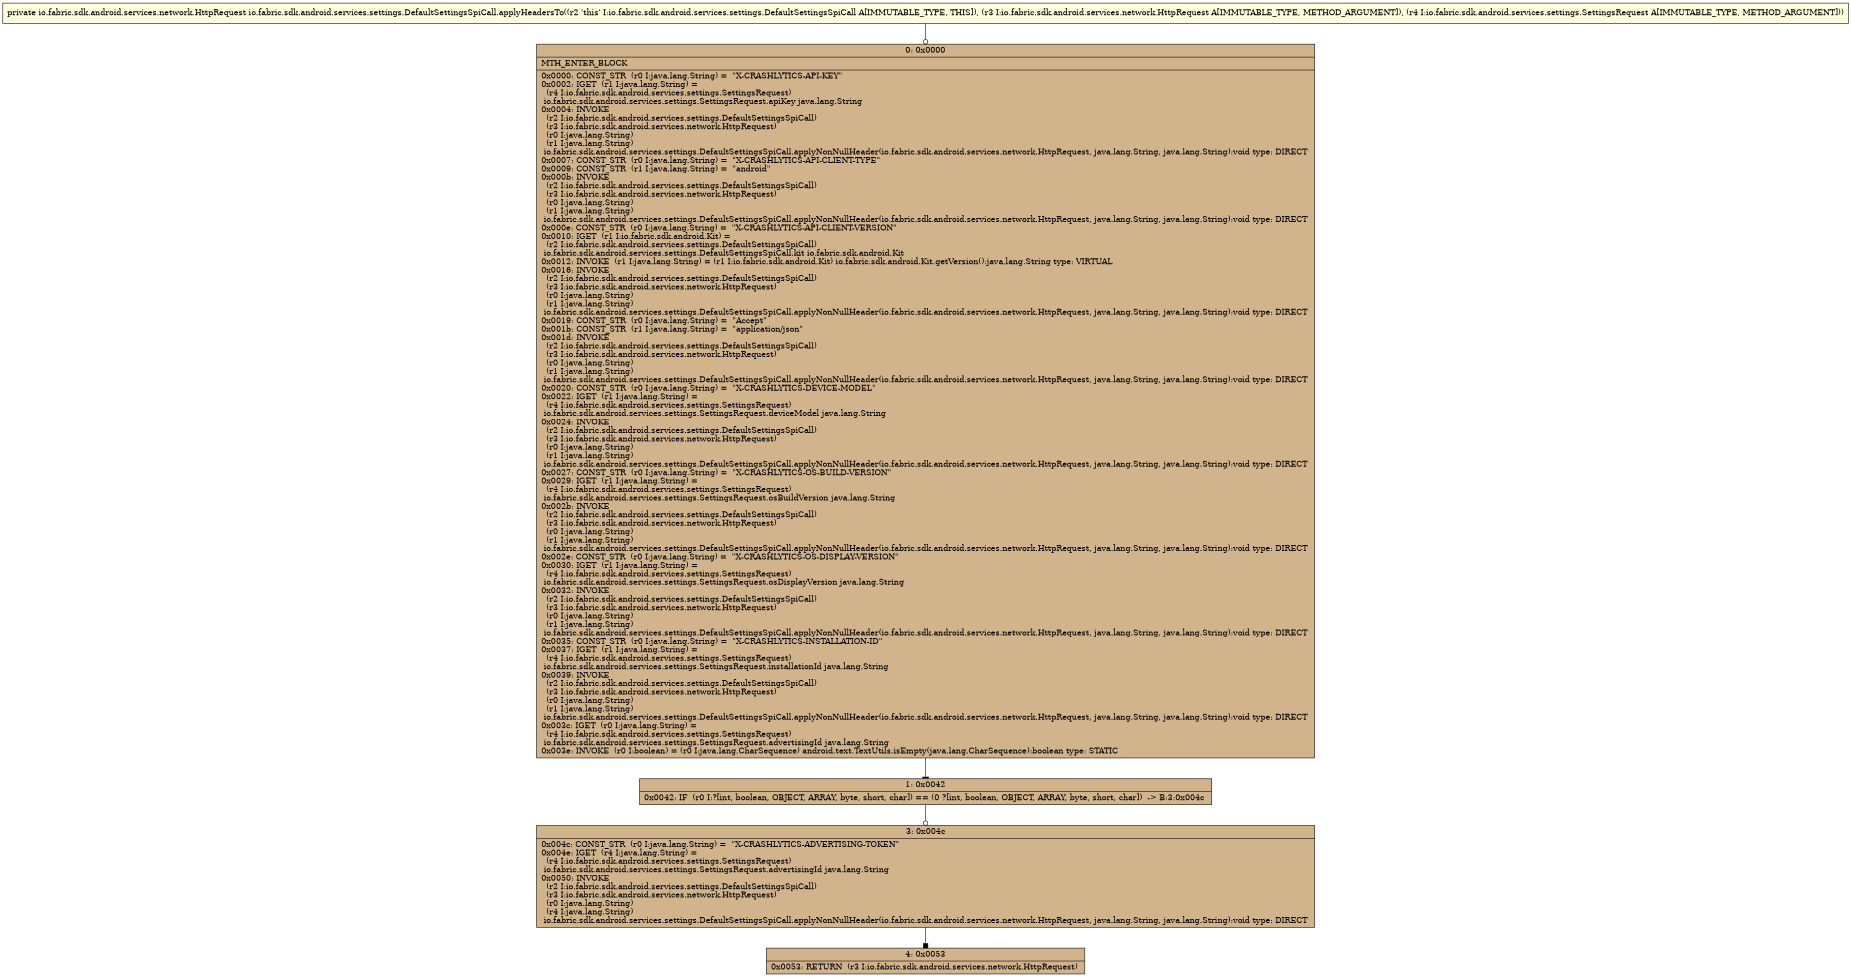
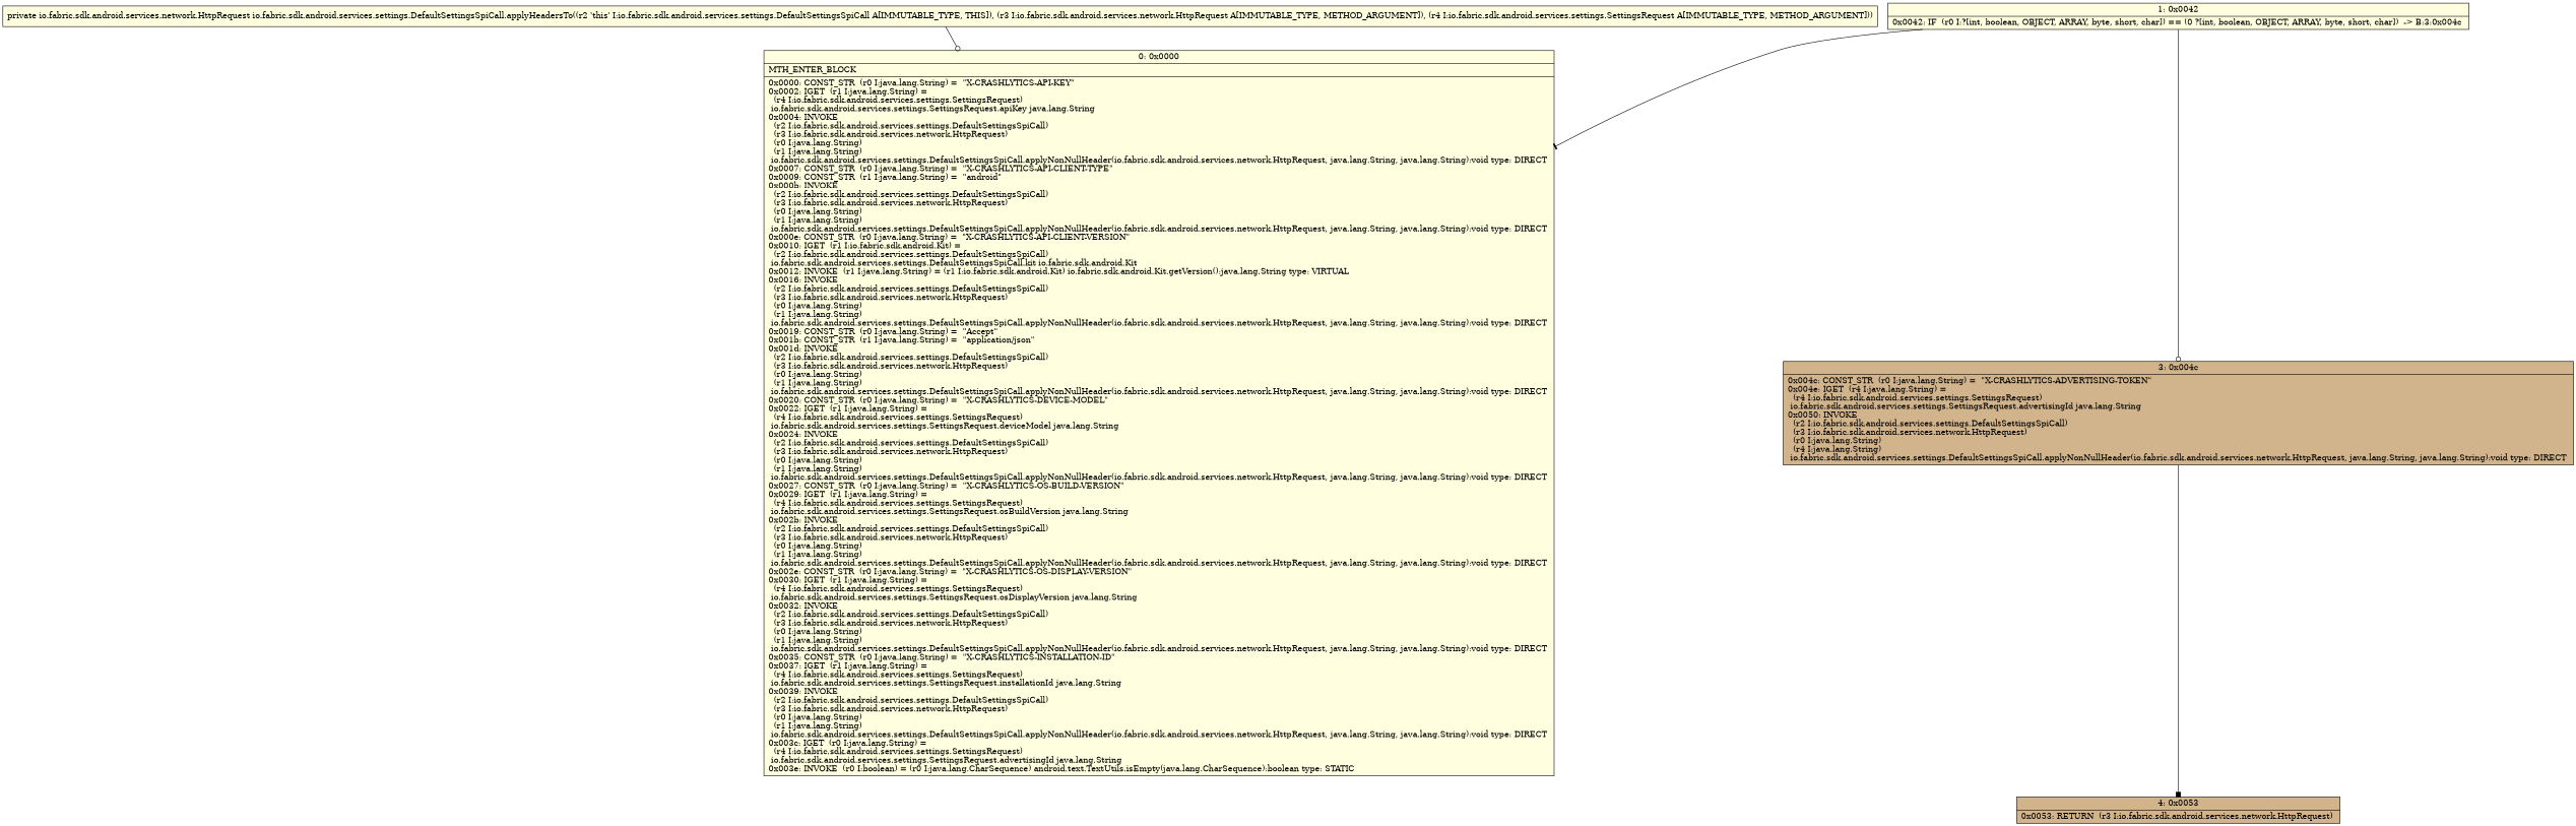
  digraph {
    node [fillcolor=tan shape=record style=filled]
    edge [arrowhead=odot]
-   n1 [label="{0\:\ 0x0000|MTH_ENTER_BLOCK\l|0x0000: CONST_STR  (r0 I:java.lang.String) =  \"X\-CRASHLYTICS\-API\-KEY\" \l0x0002: IGET  (r1 I:java.lang.String) = \l  (r4 I:io.fabric.sdk.android.services.settings.SettingsRequest)\l io.fabric.sdk.android.services.settings.SettingsRequest.apiKey java.lang.String \l0x0004: INVOKE  \l  (r2 I:io.fabric.sdk.android.services.settings.DefaultSettingsSpiCall)\l  (r3 I:io.fabric.sdk.android.services.network.HttpRequest)\l  (r0 I:java.lang.String)\l  (r1 I:java.lang.String)\l io.fabric.sdk.android.services.settings.DefaultSettingsSpiCall.applyNonNullHeader(io.fabric.sdk.android.services.network.HttpRequest, java.lang.String, java.lang.String):void type: DIRECT \l0x0007: CONST_STR  (r0 I:java.lang.String) =  \"X\-CRASHLYTICS\-API\-CLIENT\-TYPE\" \l0x0009: CONST_STR  (r1 I:java.lang.String) =  \"android\" \l0x000b: INVOKE  \l  (r2 I:io.fabric.sdk.android.services.settings.DefaultSettingsSpiCall)\l  (r3 I:io.fabric.sdk.android.services.network.HttpRequest)\l  (r0 I:java.lang.String)\l  (r1 I:java.lang.String)\l io.fabric.sdk.android.services.settings.DefaultSettingsSpiCall.applyNonNullHeader(io.fabric.sdk.android.services.network.HttpRequest, java.lang.String, java.lang.String):void type: DIRECT \l0x000e: CONST_STR  (r0 I:java.lang.String) =  \"X\-CRASHLYTICS\-API\-CLIENT\-VERSION\" \l0x0010: IGET  (r1 I:io.fabric.sdk.android.Kit) = \l  (r2 I:io.fabric.sdk.android.services.settings.DefaultSettingsSpiCall)\l io.fabric.sdk.android.services.settings.DefaultSettingsSpiCall.kit io.fabric.sdk.android.Kit \l0x0012: INVOKE  (r1 I:java.lang.String) = (r1 I:io.fabric.sdk.android.Kit) io.fabric.sdk.android.Kit.getVersion():java.lang.String type: VIRTUAL \l0x0016: INVOKE  \l  (r2 I:io.fabric.sdk.android.services.settings.DefaultSettingsSpiCall)\l  (r3 I:io.fabric.sdk.android.services.network.HttpRequest)\l  (r0 I:java.lang.String)\l  (r1 I:java.lang.String)\l io.fabric.sdk.android.services.settings.DefaultSettingsSpiCall.applyNonNullHeader(io.fabric.sdk.android.services.network.HttpRequest, java.lang.String, java.lang.String):void type: DIRECT \l0x0019: CONST_STR  (r0 I:java.lang.String) =  \"Accept\" \l0x001b: CONST_STR  (r1 I:java.lang.String) =  \"application\/json\" \l0x001d: INVOKE  \l  (r2 I:io.fabric.sdk.android.services.settings.DefaultSettingsSpiCall)\l  (r3 I:io.fabric.sdk.android.services.network.HttpRequest)\l  (r0 I:java.lang.String)\l  (r1 I:java.lang.String)\l io.fabric.sdk.android.services.settings.DefaultSettingsSpiCall.applyNonNullHeader(io.fabric.sdk.android.services.network.HttpRequest, java.lang.String, java.lang.String):void type: DIRECT \l0x0020: CONST_STR  (r0 I:java.lang.String) =  \"X\-CRASHLYTICS\-DEVICE\-MODEL\" \l0x0022: IGET  (r1 I:java.lang.String) = \l  (r4 I:io.fabric.sdk.android.services.settings.SettingsRequest)\l io.fabric.sdk.android.services.settings.SettingsRequest.deviceModel java.lang.String \l0x0024: INVOKE  \l  (r2 I:io.fabric.sdk.android.services.settings.DefaultSettingsSpiCall)\l  (r3 I:io.fabric.sdk.android.services.network.HttpRequest)\l  (r0 I:java.lang.String)\l  (r1 I:java.lang.String)\l io.fabric.sdk.android.services.settings.DefaultSettingsSpiCall.applyNonNullHeader(io.fabric.sdk.android.services.network.HttpRequest, java.lang.String, java.lang.String):void type: DIRECT \l0x0027: CONST_STR  (r0 I:java.lang.String) =  \"X\-CRASHLYTICS\-OS\-BUILD\-VERSION\" \l0x0029: IGET  (r1 I:java.lang.String) = \l  (r4 I:io.fabric.sdk.android.services.settings.SettingsRequest)\l io.fabric.sdk.android.services.settings.SettingsRequest.osBuildVersion java.lang.String \l0x002b: INVOKE  \l  (r2 I:io.fabric.sdk.android.services.settings.DefaultSettingsSpiCall)\l  (r3 I:io.fabric.sdk.android.services.network.HttpRequest)\l  (r0 I:java.lang.String)\l  (r1 I:java.lang.String)\l io.fabric.sdk.android.services.settings.DefaultSettingsSpiCall.applyNonNullHeader(io.fabric.sdk.android.services.network.HttpRequest, java.lang.String, java.lang.String):void type: DIRECT \l0x002e: CONST_STR  (r0 I:java.lang.String) =  \"X\-CRASHLYTICS\-OS\-DISPLAY\-VERSION\" \l0x0030: IGET  (r1 I:java.lang.String) = \l  (r4 I:io.fabric.sdk.android.services.settings.SettingsRequest)\l io.fabric.sdk.android.services.settings.SettingsRequest.osDisplayVersion java.lang.String \l0x0032: INVOKE  \l  (r2 I:io.fabric.sdk.android.services.settings.DefaultSettingsSpiCall)\l  (r3 I:io.fabric.sdk.android.services.network.HttpRequest)\l  (r0 I:java.lang.String)\l  (r1 I:java.lang.String)\l io.fabric.sdk.android.services.settings.DefaultSettingsSpiCall.applyNonNullHeader(io.fabric.sdk.android.services.network.HttpRequest, java.lang.String, java.lang.String):void type: DIRECT \l0x0035: CONST_STR  (r0 I:java.lang.String) =  \"X\-CRASHLYTICS\-INSTALLATION\-ID\" \l0x0037: IGET  (r1 I:java.lang.String) = \l  (r4 I:io.fabric.sdk.android.services.settings.SettingsRequest)\l io.fabric.sdk.android.services.settings.SettingsRequest.installationId java.lang.String \l0x0039: INVOKE  \l  (r2 I:io.fabric.sdk.android.services.settings.DefaultSettingsSpiCall)\l  (r3 I:io.fabric.sdk.android.services.network.HttpRequest)\l  (r0 I:java.lang.String)\l  (r1 I:java.lang.String)\l io.fabric.sdk.android.services.settings.DefaultSettingsSpiCall.applyNonNullHeader(io.fabric.sdk.android.services.network.HttpRequest, java.lang.String, java.lang.String):void type: DIRECT \l0x003c: IGET  (r0 I:java.lang.String) = \l  (r4 I:io.fabric.sdk.android.services.settings.SettingsRequest)\l io.fabric.sdk.android.services.settings.SettingsRequest.advertisingId java.lang.String \l0x003e: INVOKE  (r0 I:boolean) = (r0 I:java.lang.CharSequence) android.text.TextUtils.isEmpty(java.lang.CharSequence):boolean type: STATIC \l}"]
-   n2 [label="{1\:\ 0x0042|0x0042: IF  (r0 I:?[int, boolean, OBJECT, ARRAY, byte, short, char]) == (0 ?[int, boolean, OBJECT, ARRAY, byte, short, char])  \-\> B:3:0x004c \l}"]
+   n1 [fillcolor=lightyellow label="{0\:\ 0x0000|MTH_ENTER_BLOCK\l|0x0000: CONST_STR  (r0 I:java.lang.String) =  \"X\-CRASHLYTICS\-API\-KEY\" \l0x0002: IGET  (r1 I:java.lang.String) = \l  (r4 I:io.fabric.sdk.android.services.settings.SettingsRequest)\l io.fabric.sdk.android.services.settings.SettingsRequest.apiKey java.lang.String \l0x0004: INVOKE  \l  (r2 I:io.fabric.sdk.android.services.settings.DefaultSettingsSpiCall)\l  (r3 I:io.fabric.sdk.android.services.network.HttpRequest)\l  (r0 I:java.lang.String)\l  (r1 I:java.lang.String)\l io.fabric.sdk.android.services.settings.DefaultSettingsSpiCall.applyNonNullHeader(io.fabric.sdk.android.services.network.HttpRequest, java.lang.String, java.lang.String):void type: DIRECT \l0x0007: CONST_STR  (r0 I:java.lang.String) =  \"X\-CRASHLYTICS\-API\-CLIENT\-TYPE\" \l0x0009: CONST_STR  (r1 I:java.lang.String) =  \"android\" \l0x000b: INVOKE  \l  (r2 I:io.fabric.sdk.android.services.settings.DefaultSettingsSpiCall)\l  (r3 I:io.fabric.sdk.android.services.network.HttpRequest)\l  (r0 I:java.lang.String)\l  (r1 I:java.lang.String)\l io.fabric.sdk.android.services.settings.DefaultSettingsSpiCall.applyNonNullHeader(io.fabric.sdk.android.services.network.HttpRequest, java.lang.String, java.lang.String):void type: DIRECT \l0x000e: CONST_STR  (r0 I:java.lang.String) =  \"X\-CRASHLYTICS\-API\-CLIENT\-VERSION\" \l0x0010: IGET  (r1 I:io.fabric.sdk.android.Kit) = \l  (r2 I:io.fabric.sdk.android.services.settings.DefaultSettingsSpiCall)\l io.fabric.sdk.android.services.settings.DefaultSettingsSpiCall.kit io.fabric.sdk.android.Kit \l0x0012: INVOKE  (r1 I:java.lang.String) = (r1 I:io.fabric.sdk.android.Kit) io.fabric.sdk.android.Kit.getVersion():java.lang.String type: VIRTUAL \l0x0016: INVOKE  \l  (r2 I:io.fabric.sdk.android.services.settings.DefaultSettingsSpiCall)\l  (r3 I:io.fabric.sdk.android.services.network.HttpRequest)\l  (r0 I:java.lang.String)\l  (r1 I:java.lang.String)\l io.fabric.sdk.android.services.settings.DefaultSettingsSpiCall.applyNonNullHeader(io.fabric.sdk.android.services.network.HttpRequest, java.lang.String, java.lang.String):void type: DIRECT \l0x0019: CONST_STR  (r0 I:java.lang.String) =  \"Accept\" \l0x001b: CONST_STR  (r1 I:java.lang.String) =  \"application\/json\" \l0x001d: INVOKE  \l  (r2 I:io.fabric.sdk.android.services.settings.DefaultSettingsSpiCall)\l  (r3 I:io.fabric.sdk.android.services.network.HttpRequest)\l  (r0 I:java.lang.String)\l  (r1 I:java.lang.String)\l io.fabric.sdk.android.services.settings.DefaultSettingsSpiCall.applyNonNullHeader(io.fabric.sdk.android.services.network.HttpRequest, java.lang.String, java.lang.String):void type: DIRECT \l0x0020: CONST_STR  (r0 I:java.lang.String) =  \"X\-CRASHLYTICS\-DEVICE\-MODEL\" \l0x0022: IGET  (r1 I:java.lang.String) = \l  (r4 I:io.fabric.sdk.android.services.settings.SettingsRequest)\l io.fabric.sdk.android.services.settings.SettingsRequest.deviceModel java.lang.String \l0x0024: INVOKE  \l  (r2 I:io.fabric.sdk.android.services.settings.DefaultSettingsSpiCall)\l  (r3 I:io.fabric.sdk.android.services.network.HttpRequest)\l  (r0 I:java.lang.String)\l  (r1 I:java.lang.String)\l io.fabric.sdk.android.services.settings.DefaultSettingsSpiCall.applyNonNullHeader(io.fabric.sdk.android.services.network.HttpRequest, java.lang.String, java.lang.String):void type: DIRECT \l0x0027: CONST_STR  (r0 I:java.lang.String) =  \"X\-CRASHLYTICS\-OS\-BUILD\-VERSION\" \l0x0029: IGET  (r1 I:java.lang.String) = \l  (r4 I:io.fabric.sdk.android.services.settings.SettingsRequest)\l io.fabric.sdk.android.services.settings.SettingsRequest.osBuildVersion java.lang.String \l0x002b: INVOKE  \l  (r2 I:io.fabric.sdk.android.services.settings.DefaultSettingsSpiCall)\l  (r3 I:io.fabric.sdk.android.services.network.HttpRequest)\l  (r0 I:java.lang.String)\l  (r1 I:java.lang.String)\l io.fabric.sdk.android.services.settings.DefaultSettingsSpiCall.applyNonNullHeader(io.fabric.sdk.android.services.network.HttpRequest, java.lang.String, java.lang.String):void type: DIRECT \l0x002e: CONST_STR  (r0 I:java.lang.String) =  \"X\-CRASHLYTICS\-OS\-DISPLAY\-VERSION\" \l0x0030: IGET  (r1 I:java.lang.String) = \l  (r4 I:io.fabric.sdk.android.services.settings.SettingsRequest)\l io.fabric.sdk.android.services.settings.SettingsRequest.osDisplayVersion java.lang.String \l0x0032: INVOKE  \l  (r2 I:io.fabric.sdk.android.services.settings.DefaultSettingsSpiCall)\l  (r3 I:io.fabric.sdk.android.services.network.HttpRequest)\l  (r0 I:java.lang.String)\l  (r1 I:java.lang.String)\l io.fabric.sdk.android.services.settings.DefaultSettingsSpiCall.applyNonNullHeader(io.fabric.sdk.android.services.network.HttpRequest, java.lang.String, java.lang.String):void type: DIRECT \l0x0035: CONST_STR  (r0 I:java.lang.String) =  \"X\-CRASHLYTICS\-INSTALLATION\-ID\" \l0x0037: IGET  (r1 I:java.lang.String) = \l  (r4 I:io.fabric.sdk.android.services.settings.SettingsRequest)\l io.fabric.sdk.android.services.settings.SettingsRequest.installationId java.lang.String \l0x0039: INVOKE  \l  (r2 I:io.fabric.sdk.android.services.settings.DefaultSettingsSpiCall)\l  (r3 I:io.fabric.sdk.android.services.network.HttpRequest)\l  (r0 I:java.lang.String)\l  (r1 I:java.lang.String)\l io.fabric.sdk.android.services.settings.DefaultSettingsSpiCall.applyNonNullHeader(io.fabric.sdk.android.services.network.HttpRequest, java.lang.String, java.lang.String):void type: DIRECT \l0x003c: IGET  (r0 I:java.lang.String) = \l  (r4 I:io.fabric.sdk.android.services.settings.SettingsRequest)\l io.fabric.sdk.android.services.settings.SettingsRequest.advertisingId java.lang.String \l0x003e: INVOKE  (r0 I:boolean) = (r0 I:java.lang.CharSequence) android.text.TextUtils.isEmpty(java.lang.CharSequence):boolean type: STATIC \l}"]
+   n2 [fillcolor=lightyellow label="{1\:\ 0x0042|0x0042: IF  (r0 I:?[int, boolean, OBJECT, ARRAY, byte, short, char]) == (0 ?[int, boolean, OBJECT, ARRAY, byte, short, char])  \-\> B:3:0x004c \l}"]
    n3 [label="{3\:\ 0x004c|0x004c: CONST_STR  (r0 I:java.lang.String) =  \"X\-CRASHLYTICS\-ADVERTISING\-TOKEN\" \l0x004e: IGET  (r4 I:java.lang.String) = \l  (r4 I:io.fabric.sdk.android.services.settings.SettingsRequest)\l io.fabric.sdk.android.services.settings.SettingsRequest.advertisingId java.lang.String \l0x0050: INVOKE  \l  (r2 I:io.fabric.sdk.android.services.settings.DefaultSettingsSpiCall)\l  (r3 I:io.fabric.sdk.android.services.network.HttpRequest)\l  (r0 I:java.lang.String)\l  (r4 I:java.lang.String)\l io.fabric.sdk.android.services.settings.DefaultSettingsSpiCall.applyNonNullHeader(io.fabric.sdk.android.services.network.HttpRequest, java.lang.String, java.lang.String):void type: DIRECT \l}"]
    n4 [label="{4\:\ 0x0053|0x0053: RETURN  (r3 I:io.fabric.sdk.android.services.network.HttpRequest) \l}"]
    n5 [fillcolor=lightyellow label="{private io.fabric.sdk.android.services.network.HttpRequest io.fabric.sdk.android.services.settings.DefaultSettingsSpiCall.applyHeadersTo((r2 'this' I:io.fabric.sdk.android.services.settings.DefaultSettingsSpiCall A[IMMUTABLE_TYPE, THIS]), (r3 I:io.fabric.sdk.android.services.network.HttpRequest A[IMMUTABLE_TYPE, METHOD_ARGUMENT]), (r4 I:io.fabric.sdk.android.services.settings.SettingsRequest A[IMMUTABLE_TYPE, METHOD_ARGUMENT])) }"]
-   n1 -> n2 [arrowhead=tee]
+   n2 -> n1 [arrowhead=tee]
    n2 -> n3
    n3 -> n4 [arrowhead=box]
    n5 -> n1
  }
